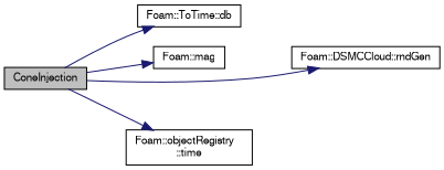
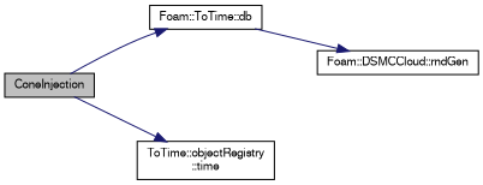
  digraph {
    rankdir=LR
    node [color=black fontname=FreeSans fontsize=10 shape=record]
    edge [color=midnightblue fontname=FreeSans fontsize=10 labelfontname=FreeSans labelfontsize=10 style=solid]
    n1 [fillcolor=grey75 fontcolor=black height=0.2 label=ConeInjection style=filled width=0.4]
    n2 [height=0.2 label="Foam::ToTime::db" width=0.4]
-   n3 [height=0.2 label="Foam::mag" width=0.4]
    n4 [height=0.2 label="Foam::DSMCCloud::rndGen" width=0.4]
-   n5 [height=0.2 label="Foam::objectRegistry\l::time" width=0.4]
+   n5 [height=0.2 label="ToTime::objectRegistry\l::time" width=0.4]
    n1 -> n2
-   n1 -> n3
-   n1 -> n4
+   n2 -> n4
    n1 -> n5
  }
